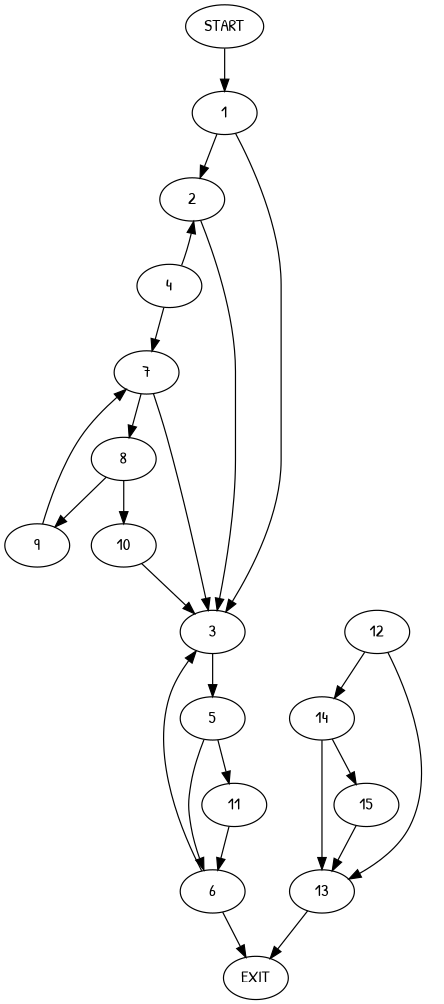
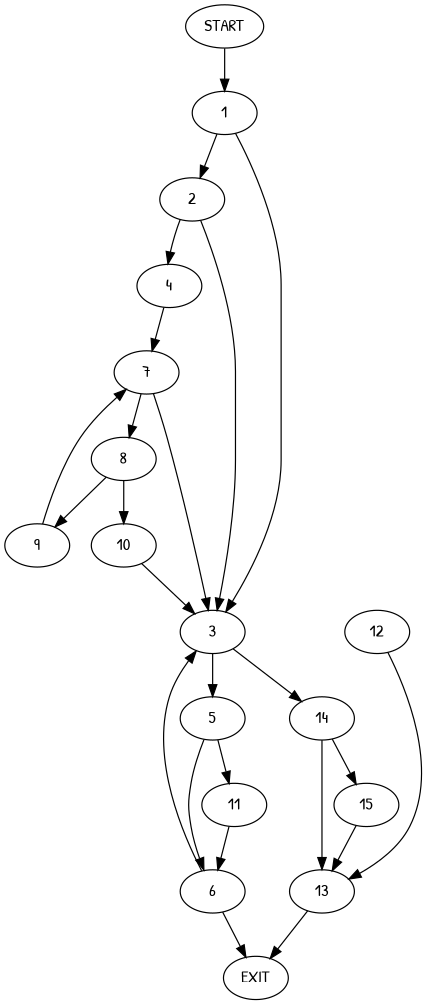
  digraph {
    fontname="Patrick Hand"
    node [fontname="Patrick Hand"]
    edge [fontname="Patrick Hand"]
    n1 [label=START]
    1
    2
    3
    12
    13
    14
    n8 [label=EXIT]
    4
    5
    7
    6
    11
    8
    9
    10
    15
    n1 -> 1
    1 -> 2
    1 -> 3
    2 -> 3
-   4 -> 2
+   2 -> 4
    3 -> 5
    12 -> 13
-   12 -> 14
+   3 -> 14
    13 -> n8
    14 -> 13
    14 -> 15
    4 -> 7
    5 -> 6
    5 -> 11
    7 -> 3
    7 -> 8
    6 -> 3
    6 -> n8
    11 -> 6
    8 -> 9
    8 -> 10
    9 -> 7
    10 -> 3
    15 -> 13
  }
